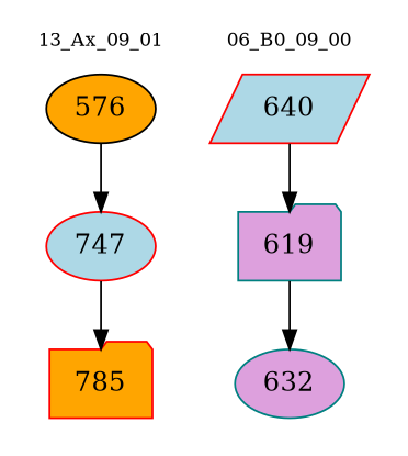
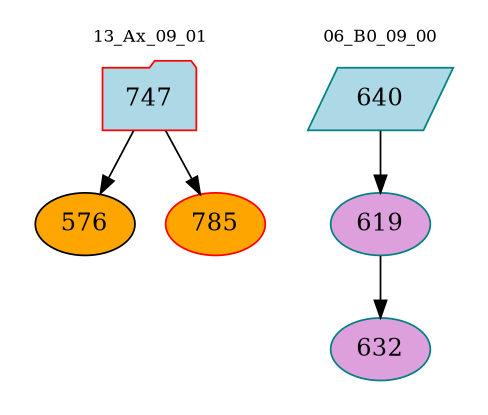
  digraph {
    node [color=teal fillcolor=orange shape=ellipse style=filled]
    edge [color=black]
    n1 [color=black label=576]
-   n2 [color=red fillcolor=lightblue label=747]
-   n3 [color=red label=785 shape=folder]
-   n4 [color=red fillcolor=lightblue label=640 shape=parallelogram]
-   n5 [fillcolor=plum label=619 shape=folder]
+   n2 [color=red fillcolor=lightblue label=747 shape=folder]
+   n3 [color=red label=785]
+   n4 [fillcolor=lightblue label=640 shape=parallelogram]
+   n5 [fillcolor=plum label=619]
    n6 [fillcolor=plum label=632]
    subgraph cluster_1 {
      color=white
      fontsize=10
      label="13_Ax_09_01"
      n1
      n2
      n3
    }
    subgraph cluster_2 {
      color=white
      fontsize=10
      label="06_B0_09_00"
      n4
      n5
      n6
    }
-   n1 -> n2
+   n2 -> n1
    n2 -> n3
    n4 -> n5
    n5 -> n6
  }
